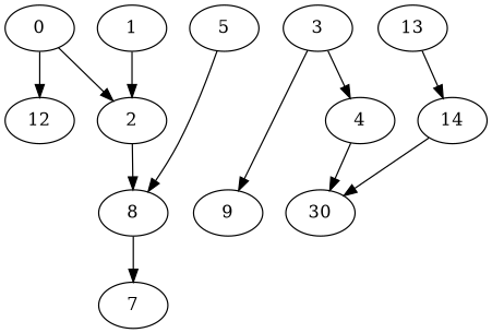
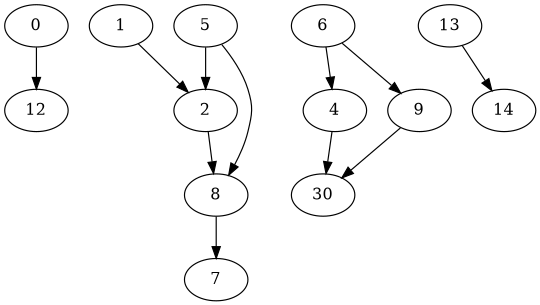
  digraph {
    edge [weight=0]
    0
    12
    5
    2
    8
    7
-   3
+   3 [label=6]
    4
    9
    n10 [label=30]
    1
    13
    14
    0 -> 12 [weight=2]
-   0 -> 2 [weight=1]
+   5 -> 2 [weight=1]
    5 -> 8
    2 -> 8
    8 -> 7
    3 -> 4
    3 -> 9
    4 -> n10
-   14 -> n10
+   9 -> n10
    1 -> 2
    13 -> 14
  }
